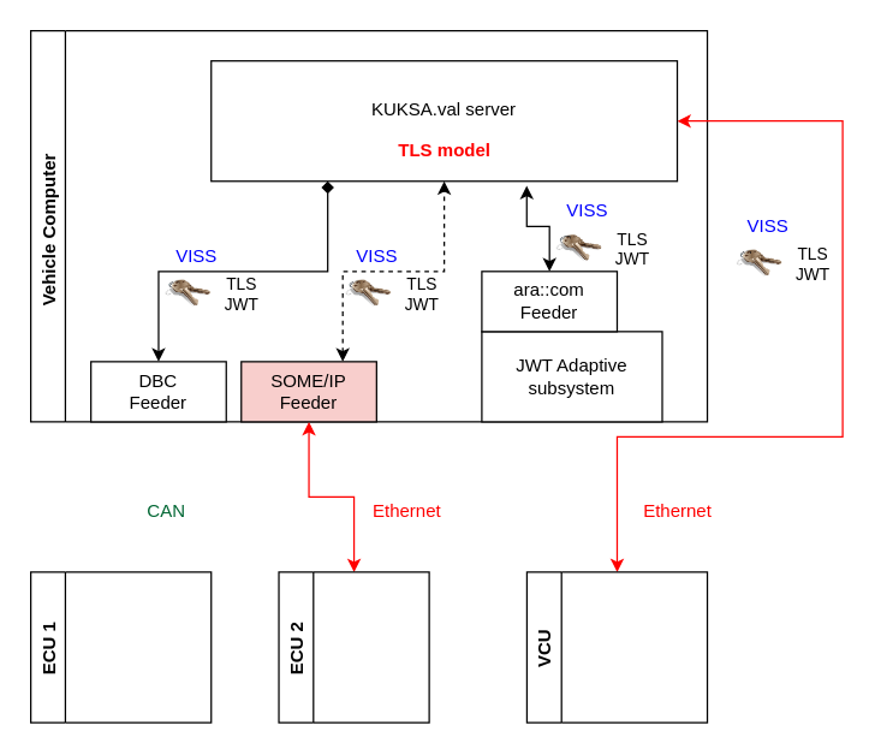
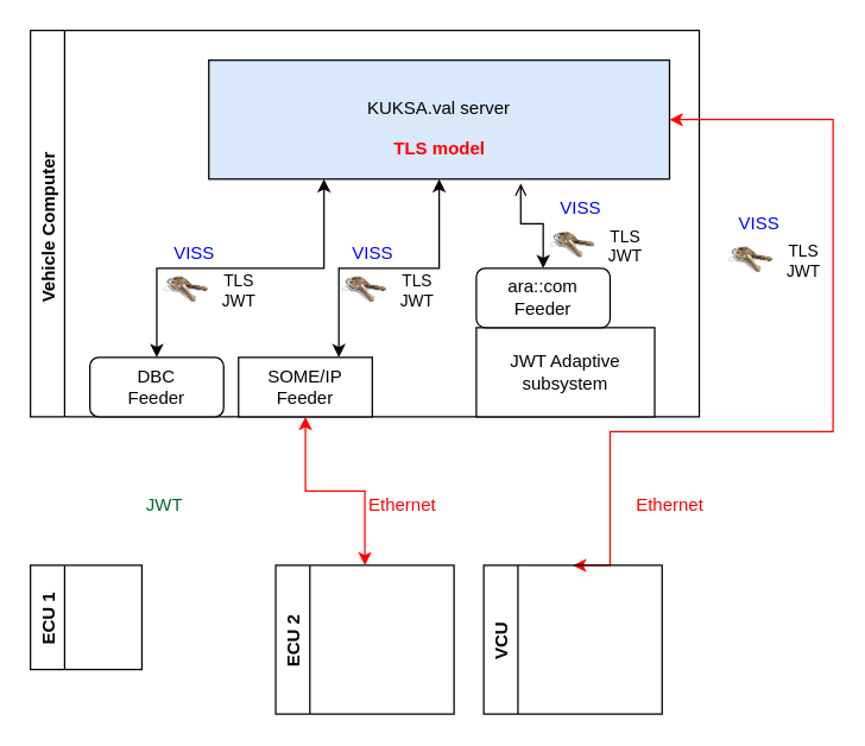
  <mxCell id="0" />
  <mxCell id="1" parent="0" />
  <mxCell id="2" value="Vehicle Computer " style="swimlane;horizontal=0;" parent="1" vertex="1"><mxGeometry x="20" y="20" width="450" height="260" as="geometry" /></mxCell>
- <mxCell id="3" style="edgeStyle=orthogonalEdgeStyle;rounded=0;orthogonalLoop=1;jettySize=auto;html=1;exitX=0.5;exitY=0;exitDx=0;exitDy=0;entryX=0.25;entryY=1;entryDx=0;entryDy=0;fontColor=#000000;startArrow=classic;startFill=1;endArrow=diamond;endFill=1;strokeColor=#000000;" parent="2" source="4" target="16" edge="1"><mxGeometry relative="1" as="geometry"><mxPoint x="158" y="120" as="targetPoint" /><Array as="points"><mxPoint x="85" y="160" /><mxPoint x="198" y="160" /></Array></mxGeometry></mxCell>
- <mxCell id="4" value="DBC &lt;br&gt;Feeder" style="rounded=0;whiteSpace=wrap;html=1;fontColor=#000000;" parent="2" vertex="1"><mxGeometry x="40" y="220" width="90" height="40" as="geometry" /></mxCell>
+ <mxCell id="3" style="edgeStyle=orthogonalEdgeStyle;rounded=0;orthogonalLoop=1;jettySize=auto;html=1;exitX=0.5;exitY=0;exitDx=0;exitDy=0;entryX=0.25;entryY=1;entryDx=0;entryDy=0;fontColor=#000000;startArrow=classic;startFill=1;endArrow=classic;endFill=1;strokeColor=#000000;" parent="2" source="4" target="16" edge="1"><mxGeometry relative="1" as="geometry"><mxPoint x="158" y="120" as="targetPoint" /><Array as="points"><mxPoint x="85" y="160" /><mxPoint x="198" y="160" /></Array></mxGeometry></mxCell>
+ <mxCell id="4" value="DBC &lt;br&gt;Feeder" style="whiteSpace=wrap;html=1;fontColor=#000000;rounded=1;" parent="2" vertex="1"><mxGeometry x="40" y="220" width="90" height="40" as="geometry" /></mxCell>
  <mxCell id="5" value="" style="group" parent="2" vertex="1" connectable="0"><mxGeometry x="90" y="160" width="70" height="30" as="geometry" /></mxCell>
  <mxCell id="6" value="" style="image;html=1;image=img/lib/clip_art/general/Keys_128x128.png;fontColor=#000000;" parent="5" vertex="1"><mxGeometry width="30" height="30" as="geometry" /></mxCell>
  <mxCell id="7" value="&lt;font style=&quot;font-size: 11px&quot;&gt;TLS&lt;br&gt;&lt;/font&gt;&lt;div style=&quot;text-align: left ; font-size: 11px&quot;&gt;&lt;font style=&quot;font-size: 11px&quot;&gt;JWT&lt;/font&gt;&lt;/div&gt;" style="text;html=1;align=center;verticalAlign=middle;resizable=0;points=[];autosize=1;strokeColor=none;fillColor=none;fontColor=#000000;" parent="5" vertex="1"><mxGeometry x="30" width="40" height="30" as="geometry" /></mxCell>
  <mxCell id="8" value="&lt;font color=&quot;#0000ff&quot;&gt;VISS&lt;/font&gt;" style="text;html=1;align=center;verticalAlign=middle;resizable=0;points=[];autosize=1;strokeColor=none;fillColor=none;" parent="2" vertex="1"><mxGeometry x="90" y="140" width="40" height="20" as="geometry" /></mxCell>
- <mxCell id="9" style="edgeStyle=orthogonalEdgeStyle;rounded=0;orthogonalLoop=1;jettySize=auto;html=1;exitX=0.75;exitY=0;exitDx=0;exitDy=0;entryX=0.5;entryY=1;entryDx=0;entryDy=0;fontColor=#FF0000;startArrow=classic;startFill=1;endArrow=classic;endFill=1;strokeColor=#000000;dashed=1;" parent="2" source="10" target="16" edge="1"><mxGeometry relative="1" as="geometry"><mxPoint x="208" y="120" as="targetPoint" /><Array as="points"><mxPoint x="208" y="160" /><mxPoint x="275" y="160" /></Array></mxGeometry></mxCell>
- <mxCell id="10" value="SOME/IP Feeder" style="rounded=0;whiteSpace=wrap;html=1;fontColor=#000000;fillColor=#f8cecc;" parent="2" vertex="1"><mxGeometry x="140" y="220" width="90" height="40" as="geometry" /></mxCell>
+ <mxCell id="9" style="edgeStyle=orthogonalEdgeStyle;rounded=0;orthogonalLoop=1;jettySize=auto;html=1;exitX=0.75;exitY=0;exitDx=0;exitDy=0;entryX=0.5;entryY=1;entryDx=0;entryDy=0;fontColor=#FF0000;startArrow=classic;startFill=1;endArrow=classic;endFill=1;strokeColor=#000000;" parent="2" source="10" target="16" edge="1"><mxGeometry relative="1" as="geometry"><mxPoint x="208" y="120" as="targetPoint" /><Array as="points"><mxPoint x="208" y="160" /><mxPoint x="275" y="160" /></Array></mxGeometry></mxCell>
+ <mxCell id="10" value="SOME/IP Feeder" style="rounded=0;whiteSpace=wrap;html=1;fontColor=#000000;" parent="2" vertex="1"><mxGeometry x="140" y="220" width="90" height="40" as="geometry" /></mxCell>
  <mxCell id="11" value="" style="group" parent="2" vertex="1" connectable="0"><mxGeometry x="210" y="160" width="70" height="30" as="geometry" /></mxCell>
  <mxCell id="12" value="" style="image;html=1;image=img/lib/clip_art/general/Keys_128x128.png;fontColor=#000000;" parent="11" vertex="1"><mxGeometry width="30" height="30" as="geometry" /></mxCell>
  <mxCell id="13" value="&lt;font style=&quot;font-size: 11px&quot;&gt;TLS&lt;br&gt;&lt;/font&gt;&lt;div style=&quot;text-align: left ; font-size: 11px&quot;&gt;&lt;font style=&quot;font-size: 11px&quot;&gt;JWT&lt;/font&gt;&lt;/div&gt;" style="text;html=1;align=center;verticalAlign=middle;resizable=0;points=[];autosize=1;strokeColor=none;fillColor=none;fontColor=#000000;" parent="11" vertex="1"><mxGeometry x="30" width="40" height="30" as="geometry" /></mxCell>
  <mxCell id="14" value="&lt;font color=&quot;#0000ff&quot;&gt;VISS&lt;/font&gt;" style="text;html=1;align=center;verticalAlign=middle;resizable=0;points=[];autosize=1;strokeColor=none;fillColor=none;" parent="2" vertex="1"><mxGeometry x="210" y="140" width="40" height="20" as="geometry" /></mxCell>
  <mxCell id="15" value="" style="group" parent="2" vertex="1" connectable="0"><mxGeometry x="120" y="20" width="310" height="80" as="geometry" /></mxCell>
- <mxCell id="16" value="&lt;font color=&quot;#000000&quot;&gt;KUKSA.val server&lt;br&gt;&lt;br&gt;&lt;/font&gt;" style="rounded=0;whiteSpace=wrap;html=1;fontColor=#FF0000;" parent="15" vertex="1"><mxGeometry width="310" height="80" as="geometry" /></mxCell>
+ <mxCell id="16" value="&lt;font color=&quot;#000000&quot;&gt;KUKSA.val server&lt;br&gt;&lt;br&gt;&lt;/font&gt;" style="rounded=0;whiteSpace=wrap;html=1;fontColor=#FF0000;fillColor=#dae8fc;" parent="15" vertex="1"><mxGeometry width="310" height="80" as="geometry" /></mxCell>
  <mxCell id="17" value="&lt;font color=&quot;#ff0000&quot;&gt;&lt;b&gt;TLS model&lt;/b&gt;&lt;/font&gt;" style="text;html=1;align=center;verticalAlign=middle;resizable=0;points=[];autosize=1;strokeColor=none;fillColor=none;fontColor=#0000FF;" parent="15" vertex="1"><mxGeometry x="114.997" y="50" width="80" height="20" as="geometry" /></mxCell>
  <mxCell id="18" value="JWT Adaptive&lt;br&gt;subsystem" style="rounded=0;whiteSpace=wrap;html=1;fontColor=#000000;" parent="2" vertex="1"><mxGeometry x="300" y="200" width="120" height="60" as="geometry" /></mxCell>
- <mxCell id="19" style="edgeStyle=orthogonalEdgeStyle;rounded=0;orthogonalLoop=1;jettySize=auto;html=1;exitX=0.5;exitY=0;exitDx=0;exitDy=0;entryX=0.677;entryY=1.038;entryDx=0;entryDy=0;fontColor=#000000;startArrow=classic;startFill=1;endArrow=classic;endFill=1;strokeColor=#000000;entryPerimeter=0;" parent="2" source="20" target="16" edge="1"><mxGeometry relative="1" as="geometry" /></mxCell>
- <mxCell id="20" value="ara::com Feeder" style="rounded=0;whiteSpace=wrap;html=1;fontColor=#000000;" parent="2" vertex="1"><mxGeometry x="300" y="160" width="90" height="40" as="geometry" /></mxCell>
+ <mxCell id="19" style="edgeStyle=orthogonalEdgeStyle;rounded=0;orthogonalLoop=1;jettySize=auto;html=1;exitX=0.5;exitY=0;exitDx=0;exitDy=0;entryX=0.677;entryY=1.038;entryDx=0;entryDy=0;fontColor=#000000;startArrow=classic;startFill=1;endArrow=open;endFill=1;strokeColor=#000000;entryPerimeter=0;" parent="2" source="20" target="16" edge="1"><mxGeometry relative="1" as="geometry" /></mxCell>
+ <mxCell id="20" value="ara::com Feeder" style="whiteSpace=wrap;html=1;fontColor=#000000;rounded=1;" parent="2" vertex="1"><mxGeometry x="300" y="160" width="90" height="40" as="geometry" /></mxCell>
  <mxCell id="21" value="" style="group" parent="2" vertex="1" connectable="0"><mxGeometry x="350" y="130" width="70" height="30" as="geometry" /></mxCell>
  <mxCell id="22" value="" style="image;html=1;image=img/lib/clip_art/general/Keys_128x128.png;fontColor=#000000;" parent="21" vertex="1"><mxGeometry width="30" height="30" as="geometry" /></mxCell>
  <mxCell id="23" value="&lt;font style=&quot;font-size: 11px&quot;&gt;TLS&lt;br&gt;&lt;/font&gt;&lt;div style=&quot;text-align: left ; font-size: 11px&quot;&gt;&lt;font style=&quot;font-size: 11px&quot;&gt;JWT&lt;/font&gt;&lt;/div&gt;" style="text;html=1;align=center;verticalAlign=middle;resizable=0;points=[];autosize=1;strokeColor=none;fillColor=none;fontColor=#000000;" parent="21" vertex="1"><mxGeometry x="30" width="40" height="30" as="geometry" /></mxCell>
  <mxCell id="24" value="&lt;font color=&quot;#0000ff&quot;&gt;VISS&lt;/font&gt;" style="text;html=1;align=center;verticalAlign=middle;resizable=0;points=[];autosize=1;strokeColor=none;fillColor=none;" parent="21" vertex="1"><mxGeometry y="-20" width="40" height="20" as="geometry" /></mxCell>
- <mxCell id="25" value="ECU 1" style="swimlane;horizontal=0;" parent="1" vertex="1"><mxGeometry x="20" y="380" width="120" height="100" as="geometry" /></mxCell>
- <mxCell id="26" value="&lt;font color=&quot;#006633&quot;&gt;CAN&lt;/font&gt;" style="text;html=1;align=center;verticalAlign=middle;resizable=0;points=[];autosize=1;strokeColor=none;fillColor=none;" parent="1" vertex="1"><mxGeometry x="90" y="330" width="40" height="20" as="geometry" /></mxCell>
+ <mxCell id="25" value="ECU 1" style="swimlane;horizontal=0;" parent="1" vertex="1"><mxGeometry x="20" y="380" width="75" height="70" as="geometry" /></mxCell>
+ <mxCell id="26" value="&lt;font color=&quot;#006633&quot;&gt;JWT&lt;/font&gt;" style="text;html=1;align=center;verticalAlign=middle;resizable=0;points=[];autosize=1;strokeColor=none;fillColor=none;" parent="1" vertex="1"><mxGeometry x="90" y="330" width="40" height="20" as="geometry" /></mxCell>
  <mxCell id="27" style="edgeStyle=orthogonalEdgeStyle;rounded=0;orthogonalLoop=1;jettySize=auto;html=1;exitX=0.5;exitY=0;exitDx=0;exitDy=0;fontColor=#000000;startArrow=classic;startFill=1;endArrow=classic;endFill=1;strokeColor=#FF0000;entryX=0.5;entryY=1;entryDx=0;entryDy=0;" parent="1" source="28" target="10" edge="1"><mxGeometry relative="1" as="geometry"><mxPoint x="290" y="290" as="targetPoint" /></mxGeometry></mxCell>
- <mxCell id="28" value="ECU 2" style="swimlane;horizontal=0;" parent="1" vertex="1"><mxGeometry x="185" y="380" width="100" height="100" as="geometry" /></mxCell>
+ <mxCell id="28" value="ECU 2" style="swimlane;horizontal=0;" parent="1" vertex="1"><mxGeometry x="185" y="380" width="120" height="100" as="geometry" /></mxCell>
  <mxCell id="29" value="&lt;font color=&quot;#ff0000&quot;&gt;Ethernet&lt;/font&gt;" style="text;html=1;align=center;verticalAlign=middle;resizable=0;points=[];autosize=1;strokeColor=none;fillColor=none;fontColor=#000000;" parent="1" vertex="1"><mxGeometry x="240" y="330" width="60" height="20" as="geometry" /></mxCell>
  <mxCell id="30" style="edgeStyle=orthogonalEdgeStyle;rounded=0;orthogonalLoop=1;jettySize=auto;html=1;exitX=0.5;exitY=0;exitDx=0;exitDy=0;entryX=1;entryY=0.5;entryDx=0;entryDy=0;fontColor=#000000;startArrow=classic;startFill=1;endArrow=classic;endFill=1;strokeColor=#FF0000;elbow=vertical;" parent="1" source="31" target="16" edge="1"><mxGeometry relative="1" as="geometry"><Array as="points"><mxPoint x="410" y="290" /><mxPoint x="560" y="290" /><mxPoint x="560" y="80" /></Array></mxGeometry></mxCell>
- <mxCell id="31" value="VCU" style="swimlane;horizontal=0;" parent="1" vertex="1"><mxGeometry x="350" y="380" width="120" height="100" as="geometry" /></mxCell>
+ <mxCell id="31" value="VCU" style="swimlane;horizontal=0;" parent="1" vertex="1"><mxGeometry x="325" y="380" width="120" height="100" as="geometry" /></mxCell>
  <mxCell id="32" value="&lt;font color=&quot;#ff0000&quot;&gt;Ethernet&lt;/font&gt;" style="text;html=1;align=center;verticalAlign=middle;resizable=0;points=[];autosize=1;strokeColor=none;fillColor=none;fontColor=#000000;" parent="1" vertex="1"><mxGeometry x="420" y="330" width="60" height="20" as="geometry" /></mxCell>
  <mxCell id="33" value="" style="group" parent="1" vertex="1" connectable="0"><mxGeometry x="490" y="160" width="70" height="30" as="geometry" /></mxCell>
  <mxCell id="34" value="" style="image;html=1;image=img/lib/clip_art/general/Keys_128x128.png;fontColor=#000000;" parent="33" vertex="1"><mxGeometry width="30" height="30" as="geometry" /></mxCell>
  <mxCell id="35" value="&lt;font style=&quot;font-size: 11px&quot;&gt;TLS&lt;br&gt;&lt;/font&gt;&lt;div style=&quot;text-align: left ; font-size: 11px&quot;&gt;&lt;font style=&quot;font-size: 11px&quot;&gt;JWT&lt;/font&gt;&lt;/div&gt;" style="text;html=1;align=center;verticalAlign=middle;resizable=0;points=[];autosize=1;strokeColor=none;fillColor=none;fontColor=#000000;" parent="33" vertex="1"><mxGeometry x="30" width="40" height="30" as="geometry" /></mxCell>
  <mxCell id="36" value="&lt;font color=&quot;#0000ff&quot;&gt;VISS&lt;/font&gt;" style="text;html=1;align=center;verticalAlign=middle;resizable=0;points=[];autosize=1;strokeColor=none;fillColor=none;" parent="33" vertex="1"><mxGeometry y="-20" width="40" height="20" as="geometry" /></mxCell>
